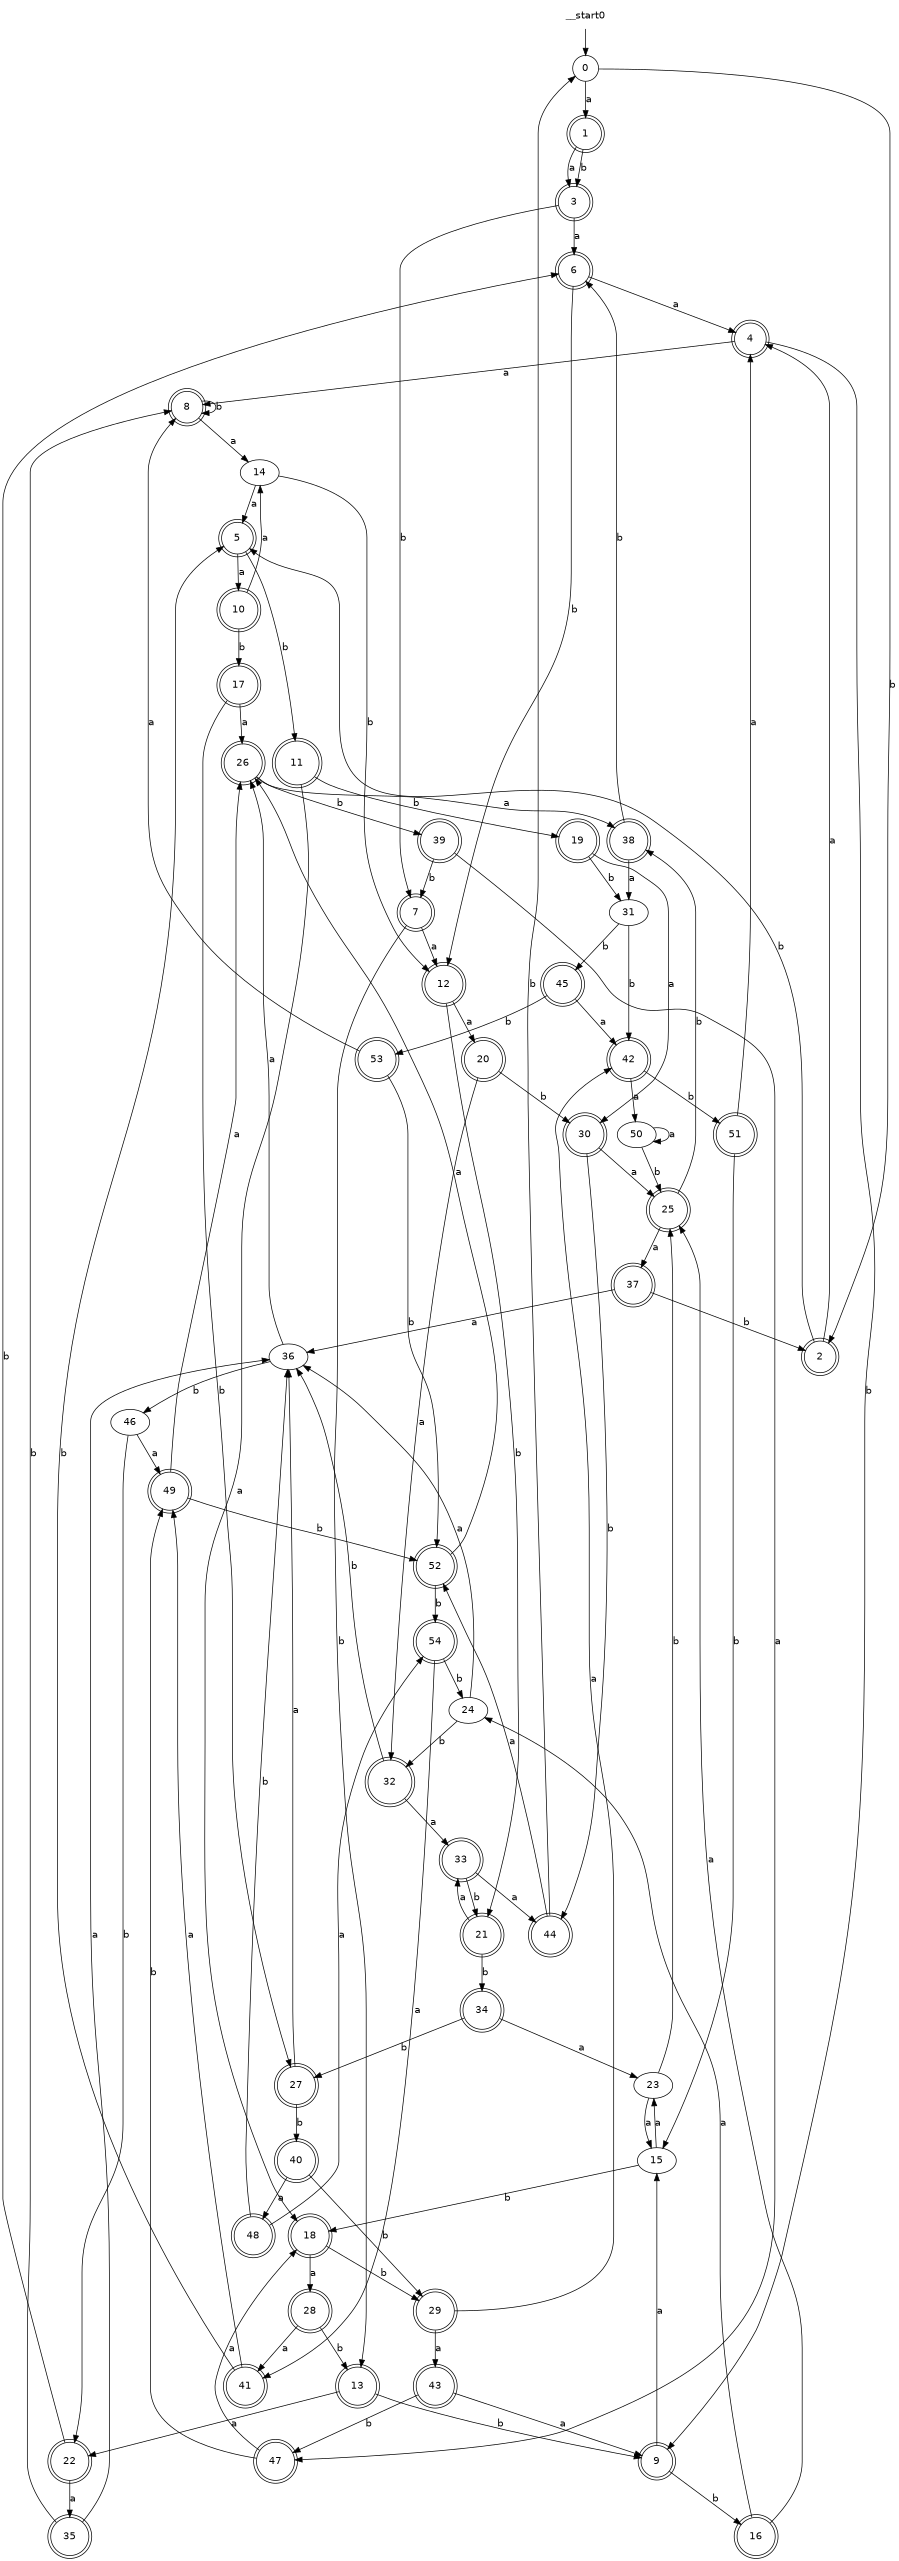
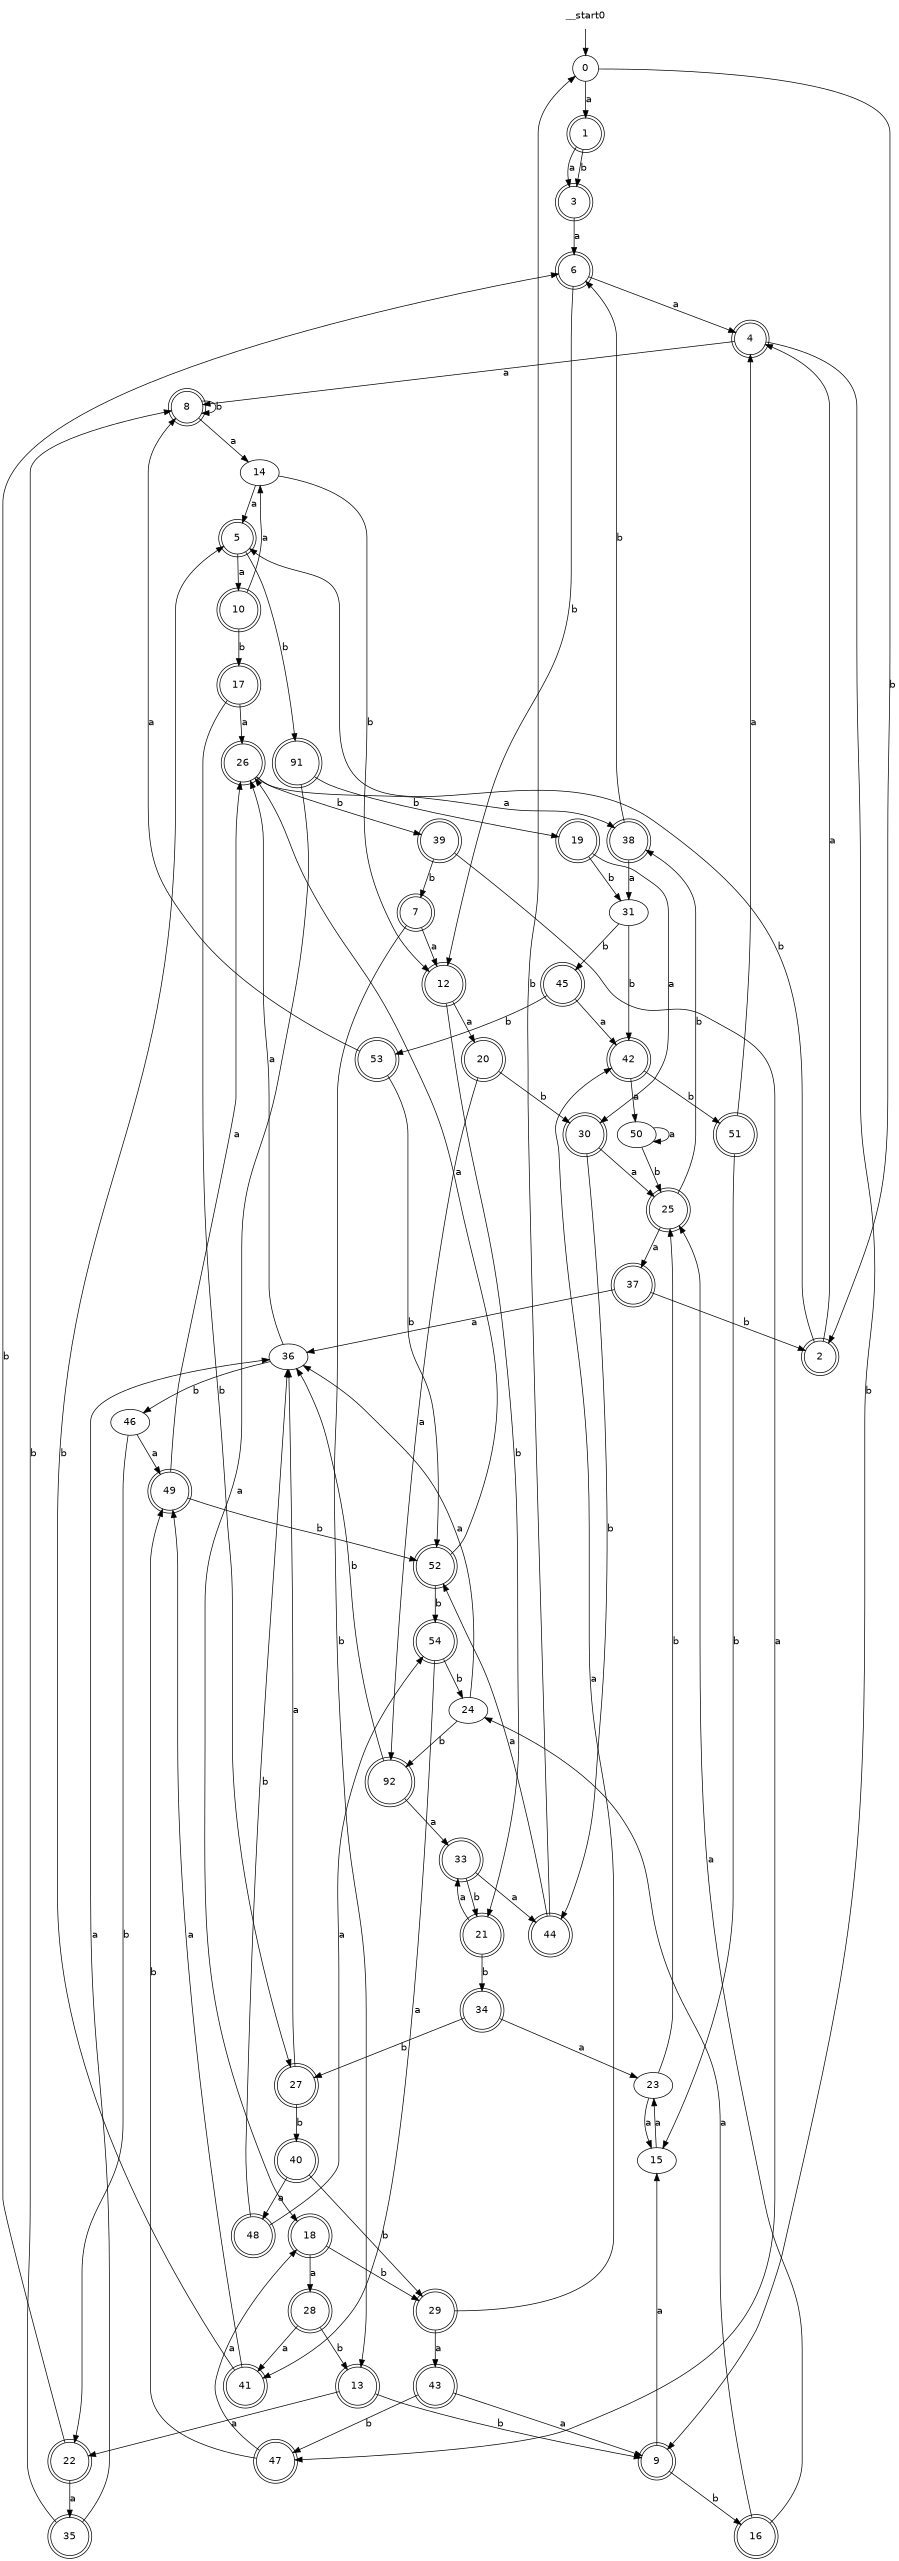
  digraph {
    fontname="DejaVu Sans"
    node [fontname="DejaVu Sans" shape=doublecircle]
    edge [fontname="DejaVu Sans"]
    __start0 [shape=none]
    0 [shape=circle]
    1
    2
    3
    4
    5
    6
    7
    8
    9
    10
-   11
+   11 [label=91]
    12
    13
    14 [shape=""]
    15 [shape=""]
    16
    17
    18
    19
    20
    21
    22
    23 [shape=""]
    24 [shape=""]
    25
    26
    27
    28
    29
    30
    31 [shape=""]
-   32
+   32 [label=92]
    33
    34
    35
    36 [shape=""]
    37
    38
    39
    40
    41
    42
    43
    44
    45
    46 [shape=""]
    47
    48
    49
    50 [shape=""]
    51
    52
    53
    54
    __start0 -> 0
    0 -> 1 [label=a]
    0 -> 2 [label=b]
    1 -> 3 [label=a]
    1 -> 3 [label=b]
    2 -> 4 [label=a]
    2 -> 5 [label=b]
    3 -> 6 [label=a]
-   3 -> 7 [label=b]
    4 -> 8 [label=a]
    4 -> 9 [label=b]
    5 -> 10 [label=a]
    5 -> 11 [label=b]
    6 -> 4 [label=a]
    6 -> 12 [label=b]
    7 -> 12 [label=a]
    7 -> 13 [label=b]
    8 -> 8 [label=b]
    8 -> 14 [label=a]
    9 -> 15 [label=a]
    9 -> 16 [label=b]
    10 -> 14 [label=a]
    10 -> 17 [label=b]
    11 -> 18 [label=a]
    11 -> 19 [label=b]
    12 -> 20 [label=a]
    12 -> 21 [label=b]
    13 -> 9 [label=b]
    13 -> 22 [label=a]
    14 -> 5 [label=a]
    14 -> 12 [label=b]
-   15 -> 18 [label=b]
    15 -> 23 [label=a]
    16 -> 24 [label=a]
    16 -> 25 [label=a]
    17 -> 26 [label=a]
    17 -> 27 [label=b]
    18 -> 28 [label=a]
    18 -> 29 [label=b]
    19 -> 30 [label=a]
    19 -> 31 [label=b]
    20 -> 30 [label=b]
    20 -> 32 [label=a]
    21 -> 33 [label=a]
    21 -> 34 [label=b]
    22 -> 6 [label=b]
    22 -> 35 [label=a]
    23 -> 15 [label=a]
    23 -> 25 [label=b]
    24 -> 32 [label=b]
    24 -> 36 [label=a]
    25 -> 37 [label=a]
    25 -> 38 [label=b]
    26 -> 38 [label=a]
    26 -> 39 [label=b]
    27 -> 36 [label=a]
    27 -> 40 [label=b]
    28 -> 13 [label=b]
    28 -> 41 [label=a]
    29 -> 42 [label=a]
    29 -> 43 [label=a]
    30 -> 25 [label=a]
    30 -> 44 [label=b]
    31 -> 42 [label=b]
    31 -> 45 [label=b]
    32 -> 33 [label=a]
    32 -> 36 [label=b]
    33 -> 21 [label=b]
    33 -> 44 [label=a]
    34 -> 23 [label=a]
    34 -> 27 [label=b]
    35 -> 8 [label=b]
    35 -> 36 [label=a]
    36 -> 26 [label=a]
    36 -> 46 [label=b]
    37 -> 2 [label=b]
    37 -> 36 [label=a]
    38 -> 6 [label=b]
    38 -> 31 [label=a]
    39 -> 7 [label=b]
    39 -> 47 [label=a]
    40 -> 29 [label=b]
    40 -> 48 [label=a]
    41 -> 5 [label=b]
    41 -> 49 [label=a]
    42 -> 50 [label=a]
    42 -> 51 [label=b]
    43 -> 9 [label=a]
    43 -> 47 [label=b]
    44 -> 0 [label=b]
    44 -> 52 [label=a]
    45 -> 42 [label=a]
    45 -> 53 [label=b]
    46 -> 22 [label=b]
    46 -> 49 [label=a]
    47 -> 18 [label=a]
    47 -> 49 [label=b]
    48 -> 36 [label=b]
    48 -> 54 [label=a]
    49 -> 26 [label=a]
    49 -> 52 [label=b]
    50 -> 25 [label=b]
    50 -> 50 [label=a]
    51 -> 4 [label=a]
    51 -> 15 [label=b]
    52 -> 26 [label=a]
    52 -> 54 [label=b]
    53 -> 8 [label=a]
    53 -> 52 [label=b]
    54 -> 24 [label=b]
    54 -> 41 [label=a]
  }
